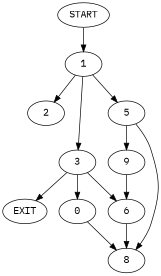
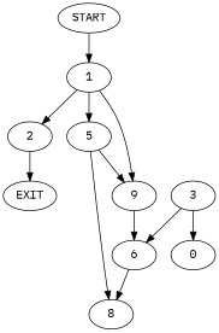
  digraph {
    fontname="IBM Plex Mono"
    node [fontname="IBM Plex Mono"]
    edge [fontname="IBM Plex Mono"]
    n1 [label=START]
    1
    2
    3
    5
    n6 [label=EXIT]
    n7 [label=0]
    6
    8
    9
    n1 -> 1
    1 -> 2
-   1 -> 3
+   1 -> 9
    1 -> 5
-   3 -> n6
+   2 -> n6
    3 -> n7
    3 -> 6
    5 -> 8
    5 -> 9
-   n7 -> 8
    6 -> 8
    9 -> 6
  }
